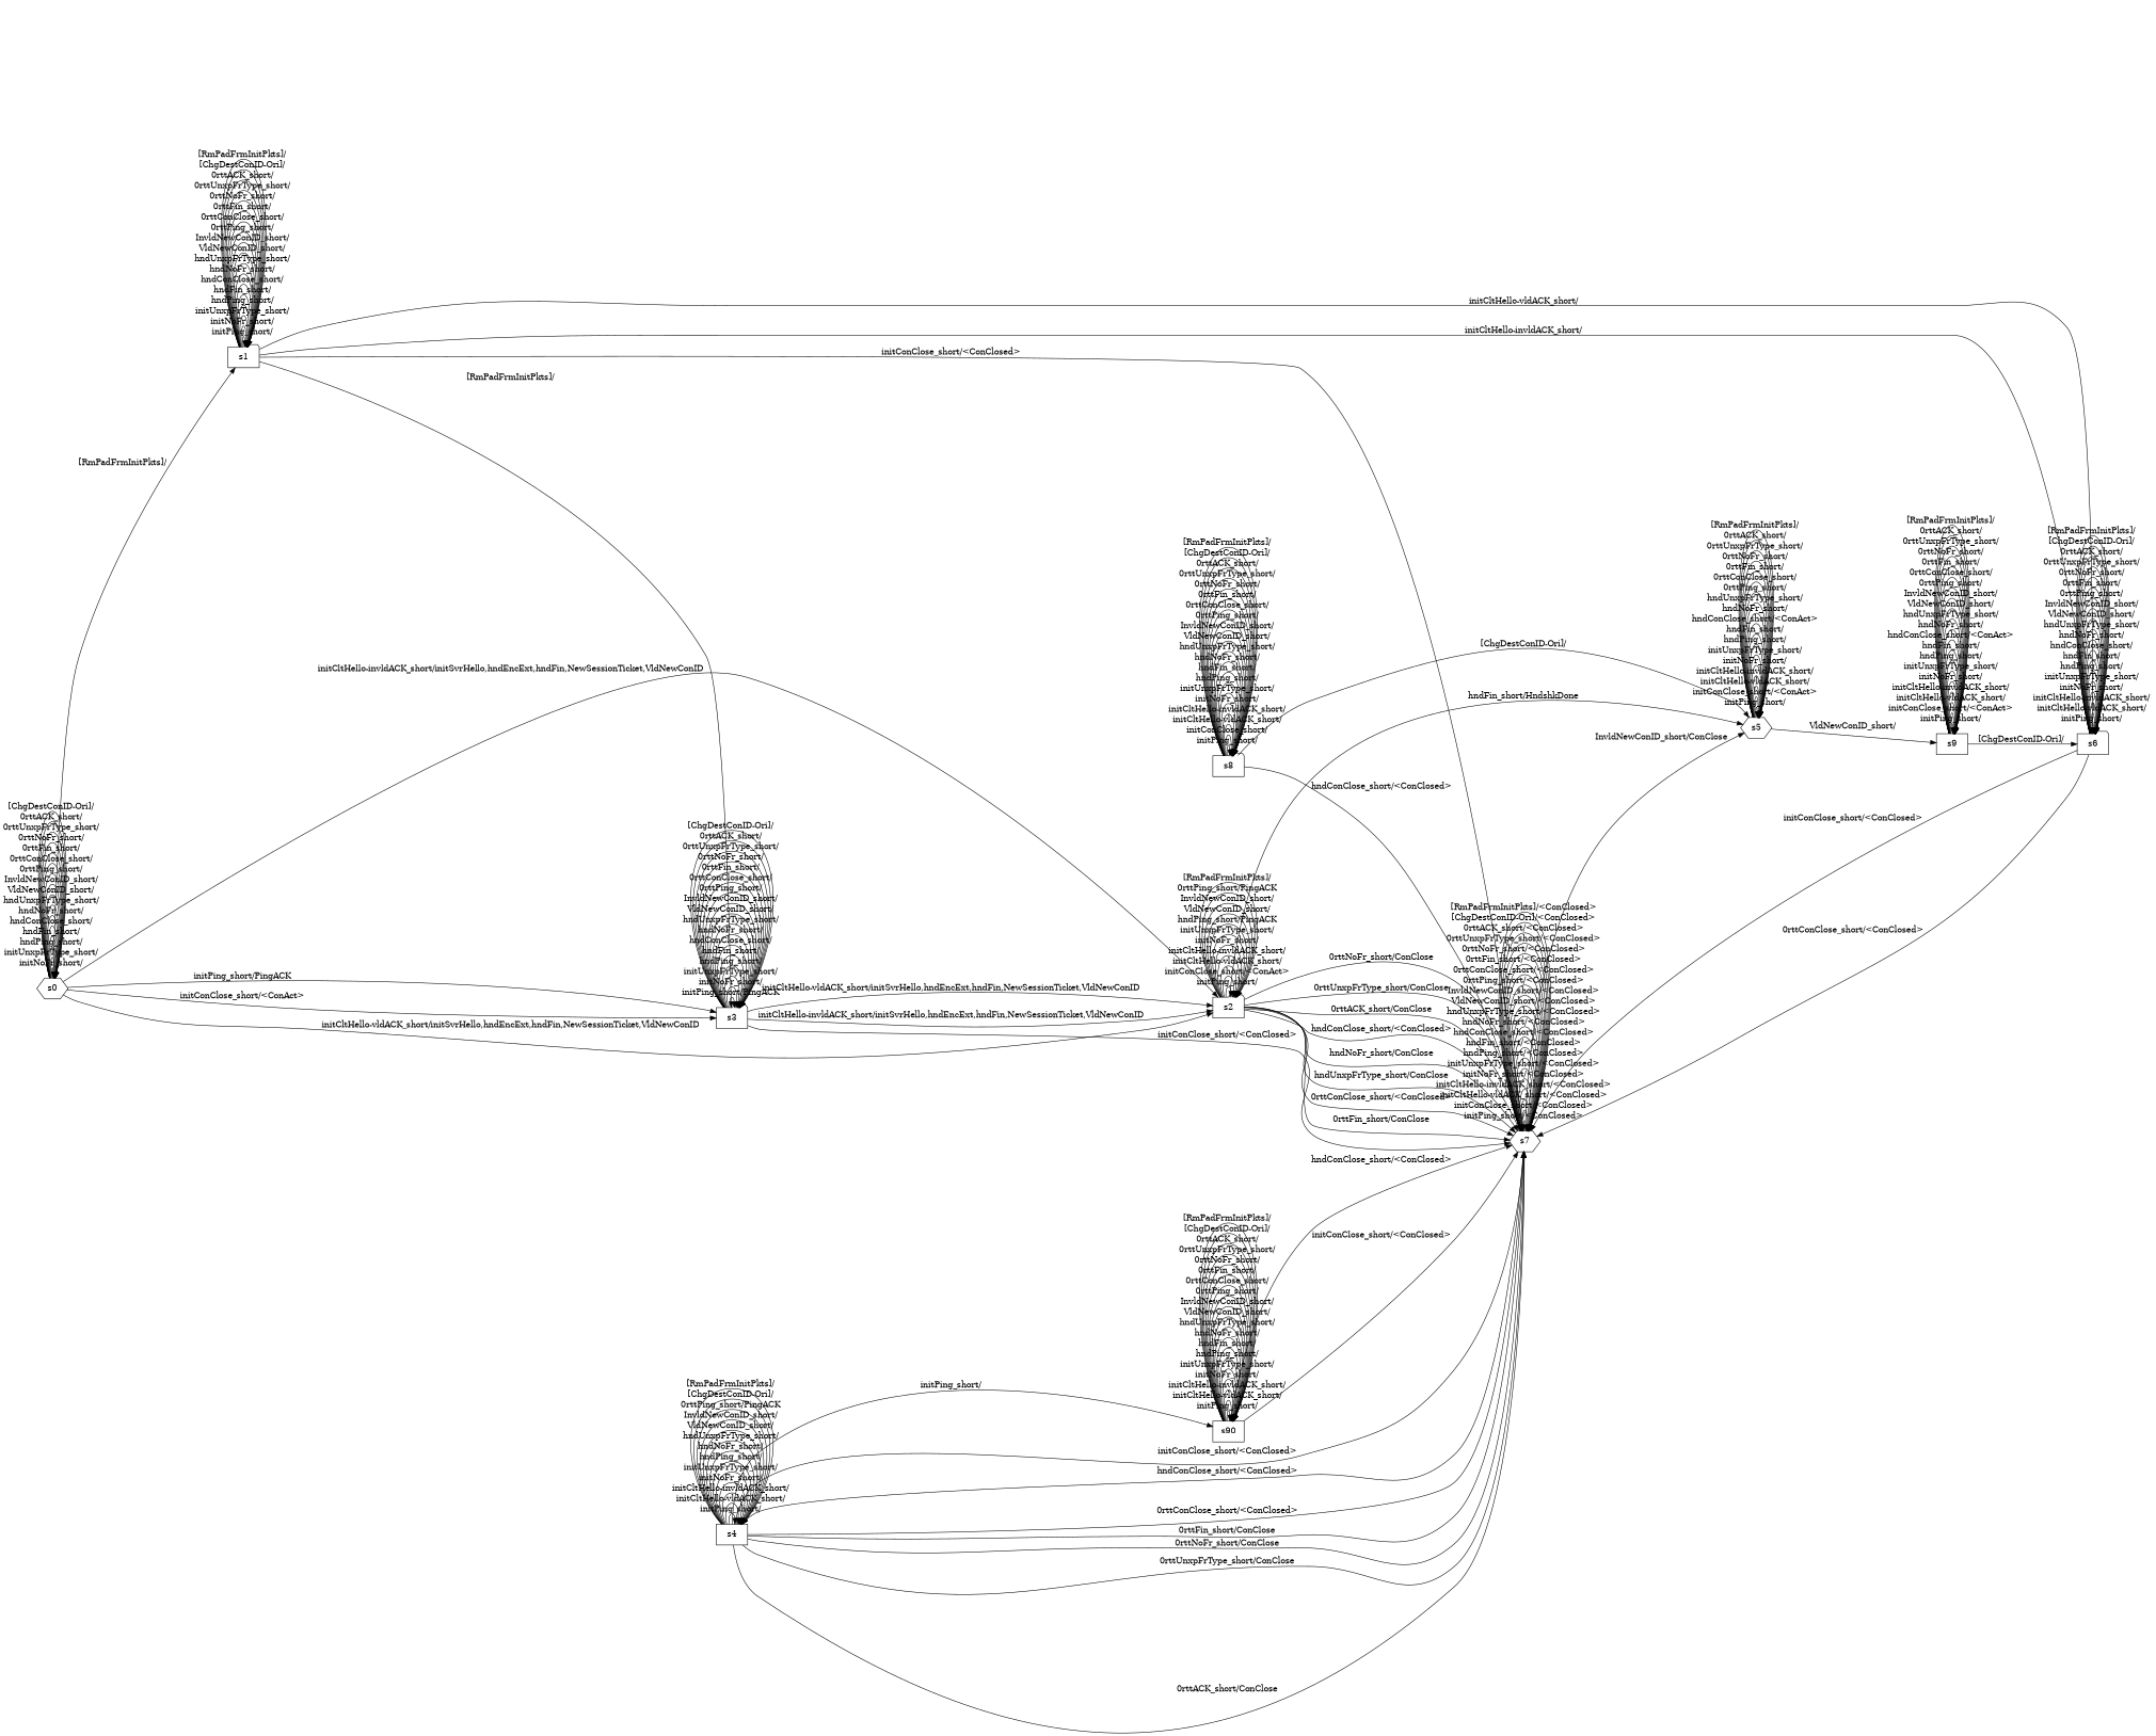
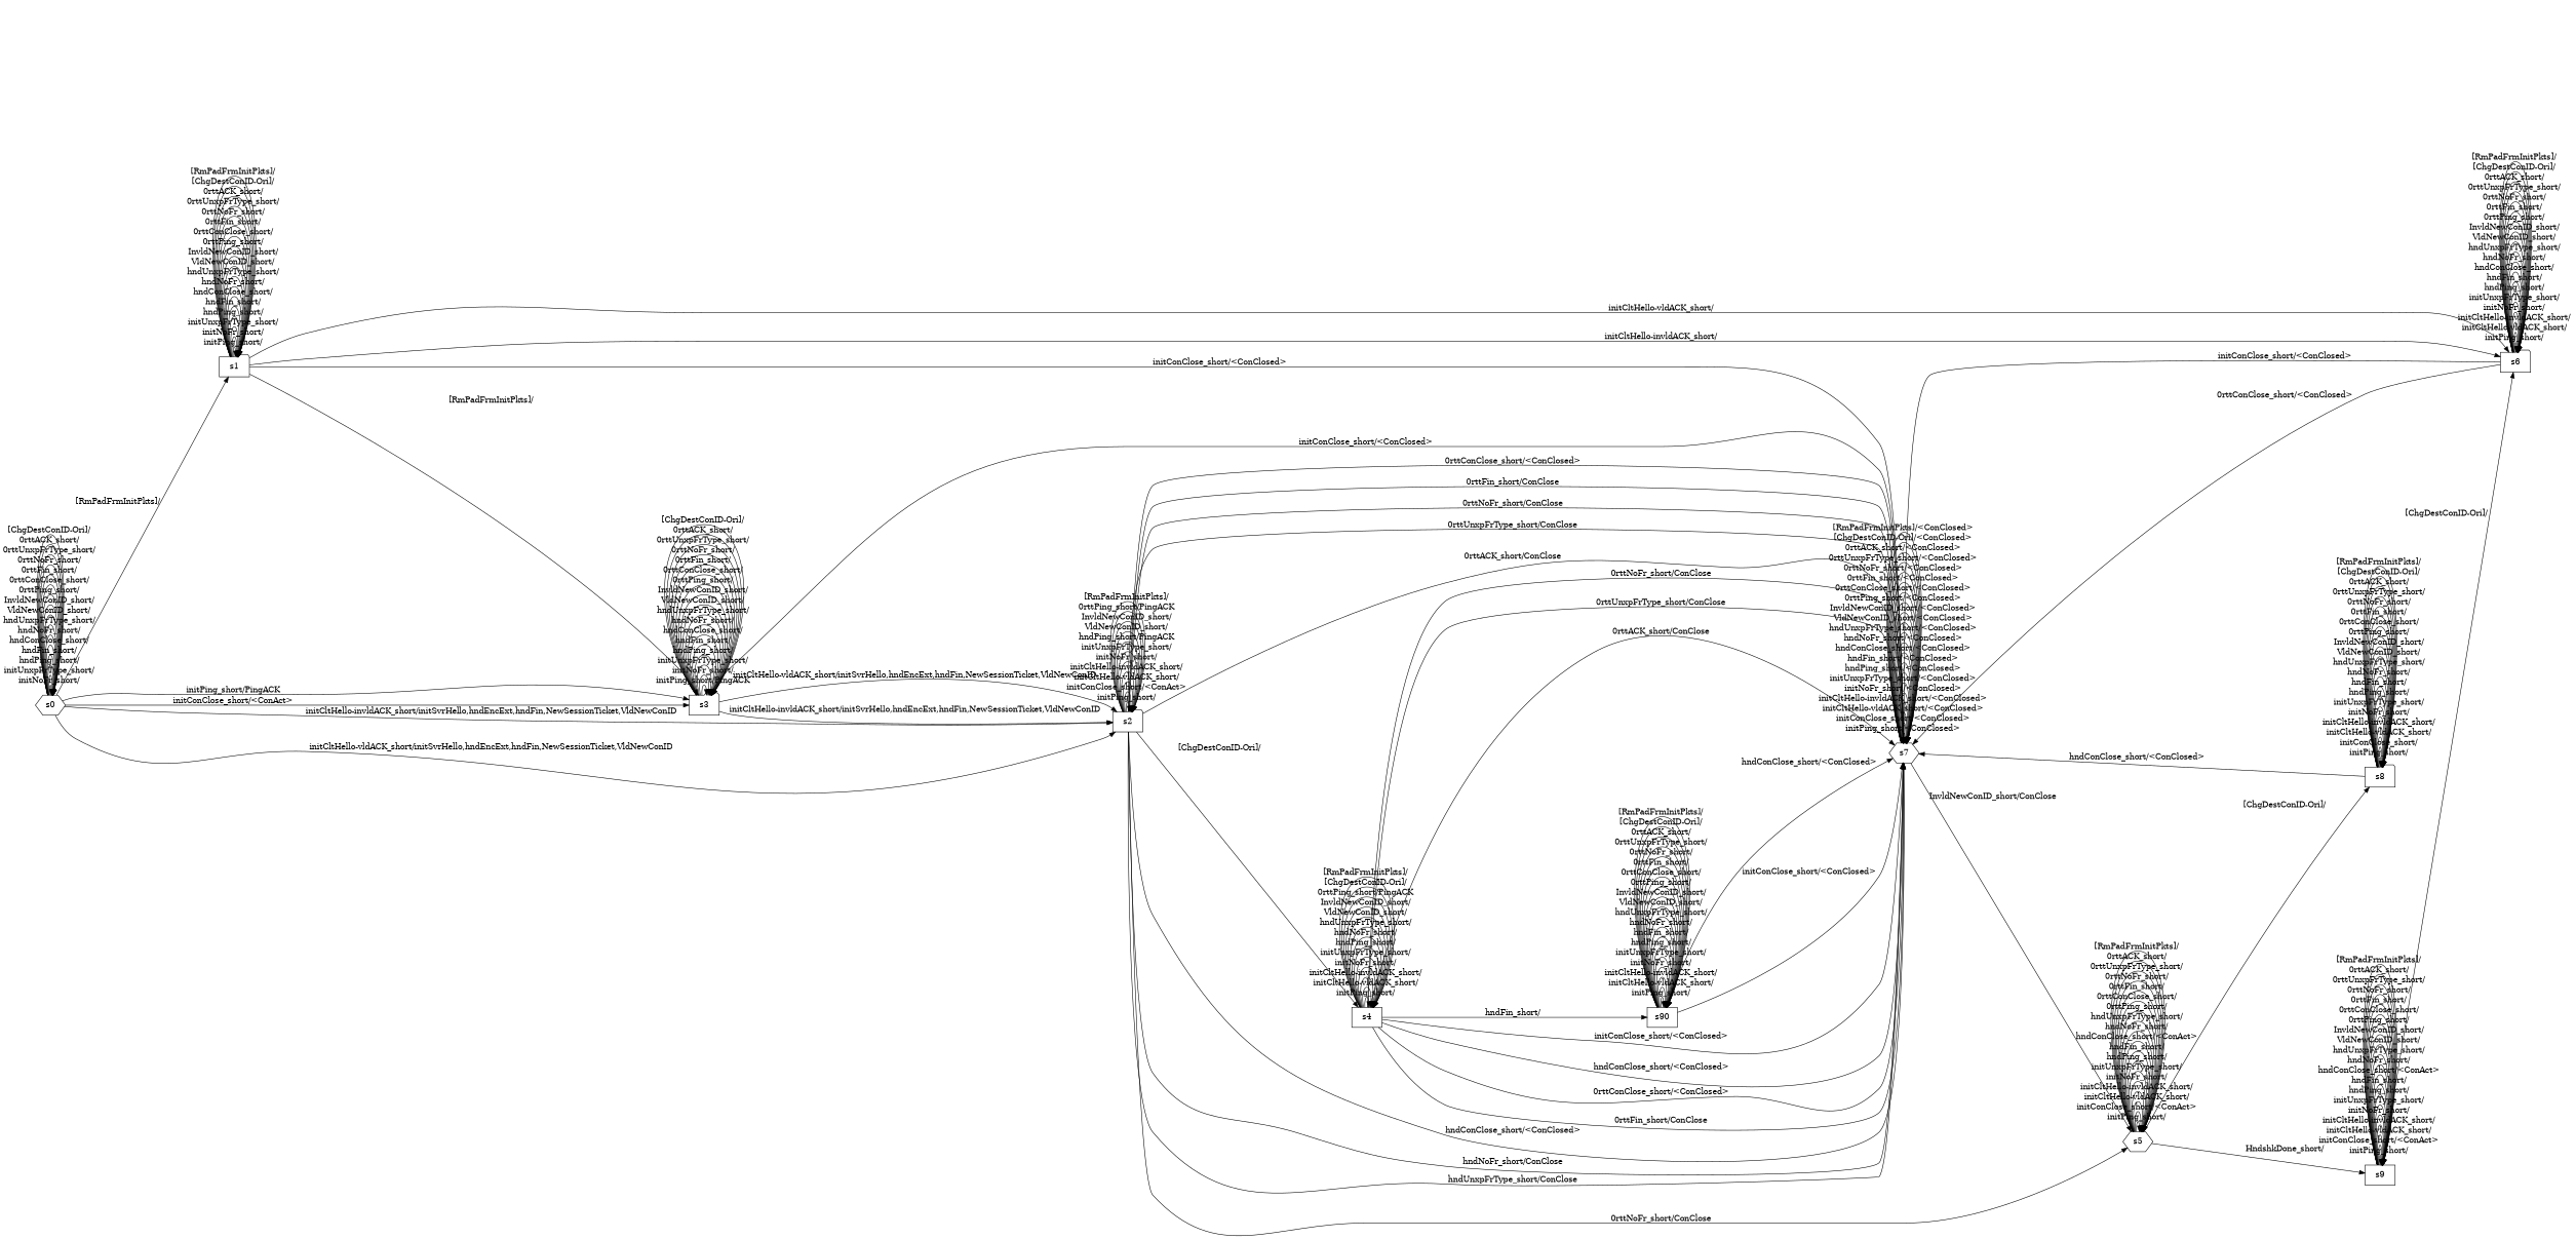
  digraph {
    rankdir=LR
    node [shape=folder]
    n1 [label=s0 shape=hexagon]
    n2 [label=s1]
    n3 [label=s2]
    n4 [label=s3]
    n5 [label=s6]
    n6 [label=s7 shape=hexagon]
    n7 [label=s4 shape=box]
    n8 [label=s5 shape=hexagon]
    n9 [label=s90 shape=box]
    n10 [label=s8]
    n11 [label=s9 shape=box]
    n1 -> n1 [label="initNoFr_short/ "]
    n1 -> n1 [label="initUnxpFrType_short/ "]
    n1 -> n1 [label="hndPing_short/ "]
    n1 -> n1 [label="hndFin_short/ "]
    n1 -> n1 [label="hndConClose_short/ "]
    n1 -> n1 [label="hndNoFr_short/ "]
    n1 -> n1 [label="hndUnxpFrType_short/ "]
    n1 -> n1 [label="VldNewConID_short/ "]
    n1 -> n1 [label="InvldNewConID_short/ "]
    n1 -> n1 [label="0rttPing_short/ "]
    n1 -> n1 [label="0rttConClose_short/ "]
    n1 -> n1 [label="0rttFin_short/ "]
    n1 -> n1 [label="0rttNoFr_short/ "]
    n1 -> n1 [label="0rttUnxpFrType_short/ "]
    n1 -> n1 [label="0rttACK_short/ "]
    n1 -> n1 [label="[ChgDestConID-Ori]/ "]
    n1 -> n2 [label="[RmPadFrmInitPkts]/ "]
    n1 -> n3 [label="initCltHello-vldACK_short/initSvrHello,hndEncExt,hndFin,NewSessionTicket,VldNewConID "]
    n1 -> n3 [label="initCltHello-invldACK_short/initSvrHello,hndEncExt,hndFin,NewSessionTicket,VldNewConID "]
    n1 -> n4 [label="initPing_short/PingACK "]
    n1 -> n4 [label="initConClose_short/<ConAct> "]
    n2 -> n2 [label="initPing_short/ "]
    n2 -> n2 [label="initNoFr_short/ "]
    n2 -> n2 [label="initUnxpFrType_short/ "]
    n2 -> n2 [label="hndPing_short/ "]
    n2 -> n2 [label="hndFin_short/ "]
    n2 -> n2 [label="hndConClose_short/ "]
    n2 -> n2 [label="hndNoFr_short/ "]
    n2 -> n2 [label="hndUnxpFrType_short/ "]
    n2 -> n2 [label="VldNewConID_short/ "]
    n2 -> n2 [label="InvldNewConID_short/ "]
    n2 -> n2 [label="0rttPing_short/ "]
    n2 -> n2 [label="0rttConClose_short/ "]
    n2 -> n2 [label="0rttFin_short/ "]
    n2 -> n2 [label="0rttNoFr_short/ "]
    n2 -> n2 [label="0rttUnxpFrType_short/ "]
    n2 -> n2 [label="0rttACK_short/ "]
    n2 -> n2 [label="[ChgDestConID-Ori]/ "]
    n2 -> n2 [label="[RmPadFrmInitPkts]/ "]
    n2 -> n4 [label="[RmPadFrmInitPkts]/ "]
    n2 -> n5 [label="initCltHello-vldACK_short/ "]
    n2 -> n5 [label="initCltHello-invldACK_short/ "]
    n2 -> n6 [label="initConClose_short/<ConClosed> "]
    n3 -> n3 [label="initPing_short/ "]
    n3 -> n3 [label="initConClose_short/<ConAct> "]
    n3 -> n3 [label="initCltHello-vldACK_short/ "]
    n3 -> n3 [label="initCltHello-invldACK_short/ "]
    n3 -> n3 [label="initNoFr_short/ "]
    n3 -> n3 [label="initUnxpFrType_short/ "]
    n3 -> n3 [label="hndPing_short/PingACK "]
    n3 -> n3 [label="VldNewConID_short/ "]
    n3 -> n3 [label="InvldNewConID_short/ "]
    n3 -> n3 [label="0rttPing_short/PingACK "]
    n3 -> n3 [label="[RmPadFrmInitPkts]/ "]
    n3 -> n6 [label="hndConClose_short/<ConClosed> "]
    n3 -> n6 [label="hndNoFr_short/ConClose "]
    n3 -> n6 [label="hndUnxpFrType_short/ConClose "]
    n3 -> n6 [label="0rttConClose_short/<ConClosed> "]
    n3 -> n6 [label="0rttFin_short/ConClose "]
    n3 -> n6 [label="0rttNoFr_short/ConClose "]
    n3 -> n6 [label="0rttUnxpFrType_short/ConClose "]
    n3 -> n6 [label="0rttACK_short/ConClose "]
-   n3 -> n8 [label="hndFin_short/HndshkDone "]
+   n3 -> n7 [label="[ChgDestConID-Ori]/ "]
+   n3 -> n8 [label="0rttNoFr_short/ConClose "]
    n4 -> n3 [label="initCltHello-vldACK_short/initSvrHello,hndEncExt,hndFin,NewSessionTicket,VldNewConID "]
    n4 -> n3 [label="initCltHello-invldACK_short/initSvrHello,hndEncExt,hndFin,NewSessionTicket,VldNewConID "]
    n4 -> n4 [label="initPing_short/PingACK "]
    n4 -> n4 [label="initNoFr_short/ "]
    n4 -> n4 [label="initUnxpFrType_short/ "]
    n4 -> n4 [label="hndPing_short/ "]
    n4 -> n4 [label="hndFin_short/ "]
    n4 -> n4 [label="hndConClose_short/ "]
    n4 -> n4 [label="hndNoFr_short/ "]
    n4 -> n4 [label="hndUnxpFrType_short/ "]
    n4 -> n4 [label="VldNewConID_short/ "]
    n4 -> n4 [label="InvldNewConID_short/ "]
    n4 -> n4 [label="0rttPing_short/ "]
    n4 -> n4 [label="0rttConClose_short/ "]
    n4 -> n4 [label="0rttFin_short/ "]
    n4 -> n4 [label="0rttNoFr_short/ "]
    n4 -> n4 [label="0rttUnxpFrType_short/ "]
    n4 -> n4 [label="0rttACK_short/ "]
    n4 -> n4 [label="[ChgDestConID-Ori]/ "]
    n4 -> n6 [label="initConClose_short/<ConClosed> "]
    n5 -> n5 [label="initPing_short/ "]
    n5 -> n5 [label="initCltHello-vldACK_short/ "]
    n5 -> n5 [label="initCltHello-invldACK_short/ "]
    n5 -> n5 [label="initNoFr_short/ "]
    n5 -> n5 [label="initUnxpFrType_short/ "]
    n5 -> n5 [label="hndPing_short/ "]
    n5 -> n5 [label="hndFin_short/ "]
    n5 -> n5 [label="hndConClose_short/ "]
    n5 -> n5 [label="hndNoFr_short/ "]
    n5 -> n5 [label="hndUnxpFrType_short/ "]
    n5 -> n5 [label="VldNewConID_short/ "]
    n5 -> n5 [label="InvldNewConID_short/ "]
    n5 -> n5 [label="0rttPing_short/ "]
    n5 -> n5 [label="0rttFin_short/ "]
    n5 -> n5 [label="0rttNoFr_short/ "]
    n5 -> n5 [label="0rttUnxpFrType_short/ "]
    n5 -> n5 [label="0rttACK_short/ "]
    n5 -> n5 [label="[ChgDestConID-Ori]/ "]
    n5 -> n5 [label="[RmPadFrmInitPkts]/ "]
    n5 -> n6 [label="initConClose_short/<ConClosed> "]
    n5 -> n6 [label="0rttConClose_short/<ConClosed> "]
    n6 -> n6 [label="initPing_short/<ConClosed> "]
    n6 -> n6 [label="initConClose_short/<ConClosed> "]
    n6 -> n6 [label="initCltHello-vldACK_short/<ConClosed> "]
    n6 -> n6 [label="initCltHello-invldACK_short/<ConClosed> "]
    n6 -> n6 [label="initNoFr_short/<ConClosed> "]
    n6 -> n6 [label="initUnxpFrType_short/<ConClosed> "]
    n6 -> n6 [label="hndPing_short/<ConClosed> "]
    n6 -> n6 [label="hndFin_short/<ConClosed> "]
    n6 -> n6 [label="hndConClose_short/<ConClosed> "]
    n6 -> n6 [label="hndNoFr_short/<ConClosed> "]
    n6 -> n6 [label="hndUnxpFrType_short/<ConClosed> "]
    n6 -> n6 [label="VldNewConID_short/<ConClosed> "]
    n6 -> n6 [label="InvldNewConID_short/<ConClosed> "]
    n6 -> n6 [label="0rttPing_short/<ConClosed> "]
    n6 -> n6 [label="0rttConClose_short/<ConClosed> "]
    n6 -> n6 [label="0rttFin_short/<ConClosed> "]
    n6 -> n6 [label="0rttNoFr_short/<ConClosed> "]
    n6 -> n6 [label="0rttUnxpFrType_short/<ConClosed> "]
    n6 -> n6 [label="0rttACK_short/<ConClosed> "]
    n6 -> n6 [label="[ChgDestConID-Ori]/<ConClosed> "]
    n6 -> n6 [label="[RmPadFrmInitPkts]/<ConClosed> "]
    n6 -> n8 [label="InvldNewConID_short/ConClose "]
    n7 -> n6 [label="initConClose_short/<ConClosed> "]
    n7 -> n6 [label="hndConClose_short/<ConClosed> "]
    n7 -> n6 [label="0rttConClose_short/<ConClosed> "]
    n7 -> n6 [label="0rttFin_short/ConClose "]
    n7 -> n6 [label="0rttNoFr_short/ConClose "]
    n7 -> n6 [label="0rttUnxpFrType_short/ConClose "]
    n7 -> n6 [label="0rttACK_short/ConClose "]
    n7 -> n7 [label="initPing_short/ "]
    n7 -> n7 [label="initCltHello-vldACK_short/ "]
    n7 -> n7 [label="initCltHello-invldACK_short/ "]
    n7 -> n7 [label="initNoFr_short/ "]
    n7 -> n7 [label="initUnxpFrType_short/ "]
    n7 -> n7 [label="hndPing_short/ "]
    n7 -> n7 [label="hndNoFr_short/ "]
    n7 -> n7 [label="hndUnxpFrType_short/ "]
    n7 -> n7 [label="VldNewConID_short/ "]
    n7 -> n7 [label="InvldNewConID_short/ "]
    n7 -> n7 [label="0rttPing_short/PingACK "]
    n7 -> n7 [label="[ChgDestConID-Ori]/ "]
    n7 -> n7 [label="[RmPadFrmInitPkts]/ "]
-   n7 -> n9 [label="initPing_short/ "]
+   n7 -> n9 [label="hndFin_short/ "]
    n8 -> n8 [label="initPing_short/ "]
    n8 -> n8 [label="initConClose_short/<ConAct> "]
    n8 -> n8 [label="initCltHello-vldACK_short/ "]
    n8 -> n8 [label="initCltHello-invldACK_short/ "]
    n8 -> n8 [label="initNoFr_short/ "]
    n8 -> n8 [label="initUnxpFrType_short/ "]
    n8 -> n8 [label="hndPing_short/ "]
    n8 -> n8 [label="hndFin_short/ "]
    n8 -> n8 [label="hndConClose_short/<ConAct> "]
    n8 -> n8 [label="hndNoFr_short/ "]
    n8 -> n8 [label="hndUnxpFrType_short/ "]
    n8 -> n8 [label="0rttPing_short/ "]
    n8 -> n8 [label="0rttConClose_short/ "]
    n8 -> n8 [label="0rttFin_short/ "]
    n8 -> n8 [label="0rttNoFr_short/ "]
    n8 -> n8 [label="0rttUnxpFrType_short/ "]
    n8 -> n8 [label="0rttACK_short/ "]
    n8 -> n8 [label="[RmPadFrmInitPkts]/ "]
-   n10 -> n8 [label="[ChgDestConID-Ori]/ "]
-   n8 -> n11 [label="VldNewConID_short/ "]
+   n8 -> n10 [label="[ChgDestConID-Ori]/ "]
+   n8 -> n11 [label="HndshkDone_short/ "]
    n9 -> n6 [label="initConClose_short/<ConClosed> "]
    n9 -> n6 [label="hndConClose_short/<ConClosed> "]
    n9 -> n9 [label="initPing_short/ "]
    n9 -> n9 [label="initCltHello-vldACK_short/ "]
    n9 -> n9 [label="initCltHello-invldACK_short/ "]
    n9 -> n9 [label="initNoFr_short/ "]
    n9 -> n9 [label="initUnxpFrType_short/ "]
    n9 -> n9 [label="hndPing_short/ "]
    n9 -> n9 [label="hndFin_short/ "]
    n9 -> n9 [label="hndNoFr_short/ "]
    n9 -> n9 [label="hndUnxpFrType_short/ "]
    n9 -> n9 [label="VldNewConID_short/ "]
    n9 -> n9 [label="InvldNewConID_short/ "]
    n9 -> n9 [label="0rttPing_short/ "]
    n9 -> n9 [label="0rttConClose_short/ "]
    n9 -> n9 [label="0rttFin_short/ "]
    n9 -> n9 [label="0rttNoFr_short/ "]
    n9 -> n9 [label="0rttUnxpFrType_short/ "]
    n9 -> n9 [label="0rttACK_short/ "]
    n9 -> n9 [label="[ChgDestConID-Ori]/ "]
    n9 -> n9 [label="[RmPadFrmInitPkts]/ "]
    n10 -> n6 [label="hndConClose_short/<ConClosed> "]
    n10 -> n10 [label="initPing_short/ "]
    n10 -> n10 [label="initConClose_short/ "]
    n10 -> n10 [label="initCltHello-vldACK_short/ "]
    n10 -> n10 [label="initCltHello-invldACK_short/ "]
    n10 -> n10 [label="initNoFr_short/ "]
    n10 -> n10 [label="initUnxpFrType_short/ "]
    n10 -> n10 [label="hndPing_short/ "]
    n10 -> n10 [label="hndFin_short/ "]
    n10 -> n10 [label="hndNoFr_short/ "]
    n10 -> n10 [label="hndUnxpFrType_short/ "]
    n10 -> n10 [label="VldNewConID_short/ "]
    n10 -> n10 [label="InvldNewConID_short/ "]
    n10 -> n10 [label="0rttPing_short/ "]
    n10 -> n10 [label="0rttConClose_short/ "]
    n10 -> n10 [label="0rttFin_short/ "]
    n10 -> n10 [label="0rttNoFr_short/ "]
    n10 -> n10 [label="0rttUnxpFrType_short/ "]
    n10 -> n10 [label="0rttACK_short/ "]
    n10 -> n10 [label="[ChgDestConID-Ori]/ "]
    n10 -> n10 [label="[RmPadFrmInitPkts]/ "]
    n11 -> n5 [label="[ChgDestConID-Ori]/ "]
    n11 -> n11 [label="initPing_short/ "]
    n11 -> n11 [label="initConClose_short/<ConAct> "]
    n11 -> n11 [label="initCltHello-vldACK_short/ "]
    n11 -> n11 [label="initCltHello-invldACK_short/ "]
    n11 -> n11 [label="initNoFr_short/ "]
    n11 -> n11 [label="initUnxpFrType_short/ "]
    n11 -> n11 [label="hndPing_short/ "]
    n11 -> n11 [label="hndFin_short/ "]
    n11 -> n11 [label="hndConClose_short/<ConAct> "]
    n11 -> n11 [label="hndNoFr_short/ "]
    n11 -> n11 [label="hndUnxpFrType_short/ "]
    n11 -> n11 [label="VldNewConID_short/ "]
    n11 -> n11 [label="InvldNewConID_short/ "]
    n11 -> n11 [label="0rttPing_short/ "]
    n11 -> n11 [label="0rttConClose_short/ "]
    n11 -> n11 [label="0rttFin_short/ "]
    n11 -> n11 [label="0rttNoFr_short/ "]
    n11 -> n11 [label="0rttUnxpFrType_short/ "]
    n11 -> n11 [label="0rttACK_short/ "]
    n11 -> n11 [label="[RmPadFrmInitPkts]/ "]
  }
